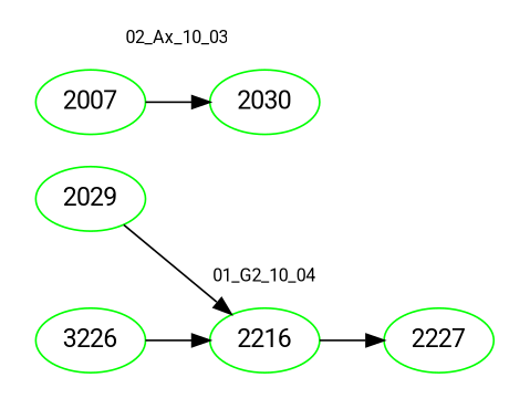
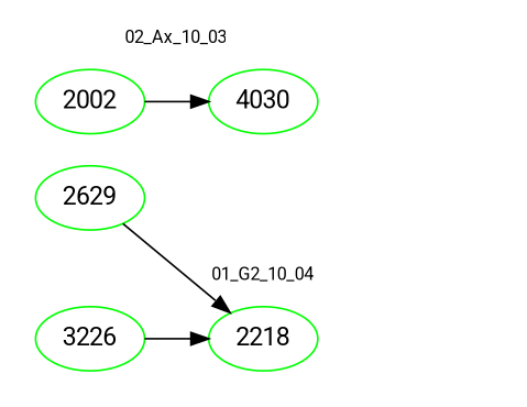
  digraph {
    fontname=Roboto
    rankdir=LR
    node [color=green fontname=Roboto]
    edge [color=black fontname=Roboto]
-   n1 [label=2029]
-   n2 [label=2007]
-   n3 [label=2030]
+   n1 [label=2629]
+   n2 [label=2002]
+   n3 [label=4030]
    n4 [label=3226]
-   n5 [label=2216]
-   n6 [label=2227]
+   n5 [label=2218]
    subgraph cluster_1 {
      color=white
      fontsize=10
      label="02_Ax_10_03"
      n1
      n2
      n3
    }
    subgraph cluster_2 {
      color=white
      fontsize=10
      label="01_G2_10_04"
      n4
      n5
-     n6
    }
    n1 -> n5
    n2 -> n3
    n4 -> n5
-   n5 -> n6
  }
